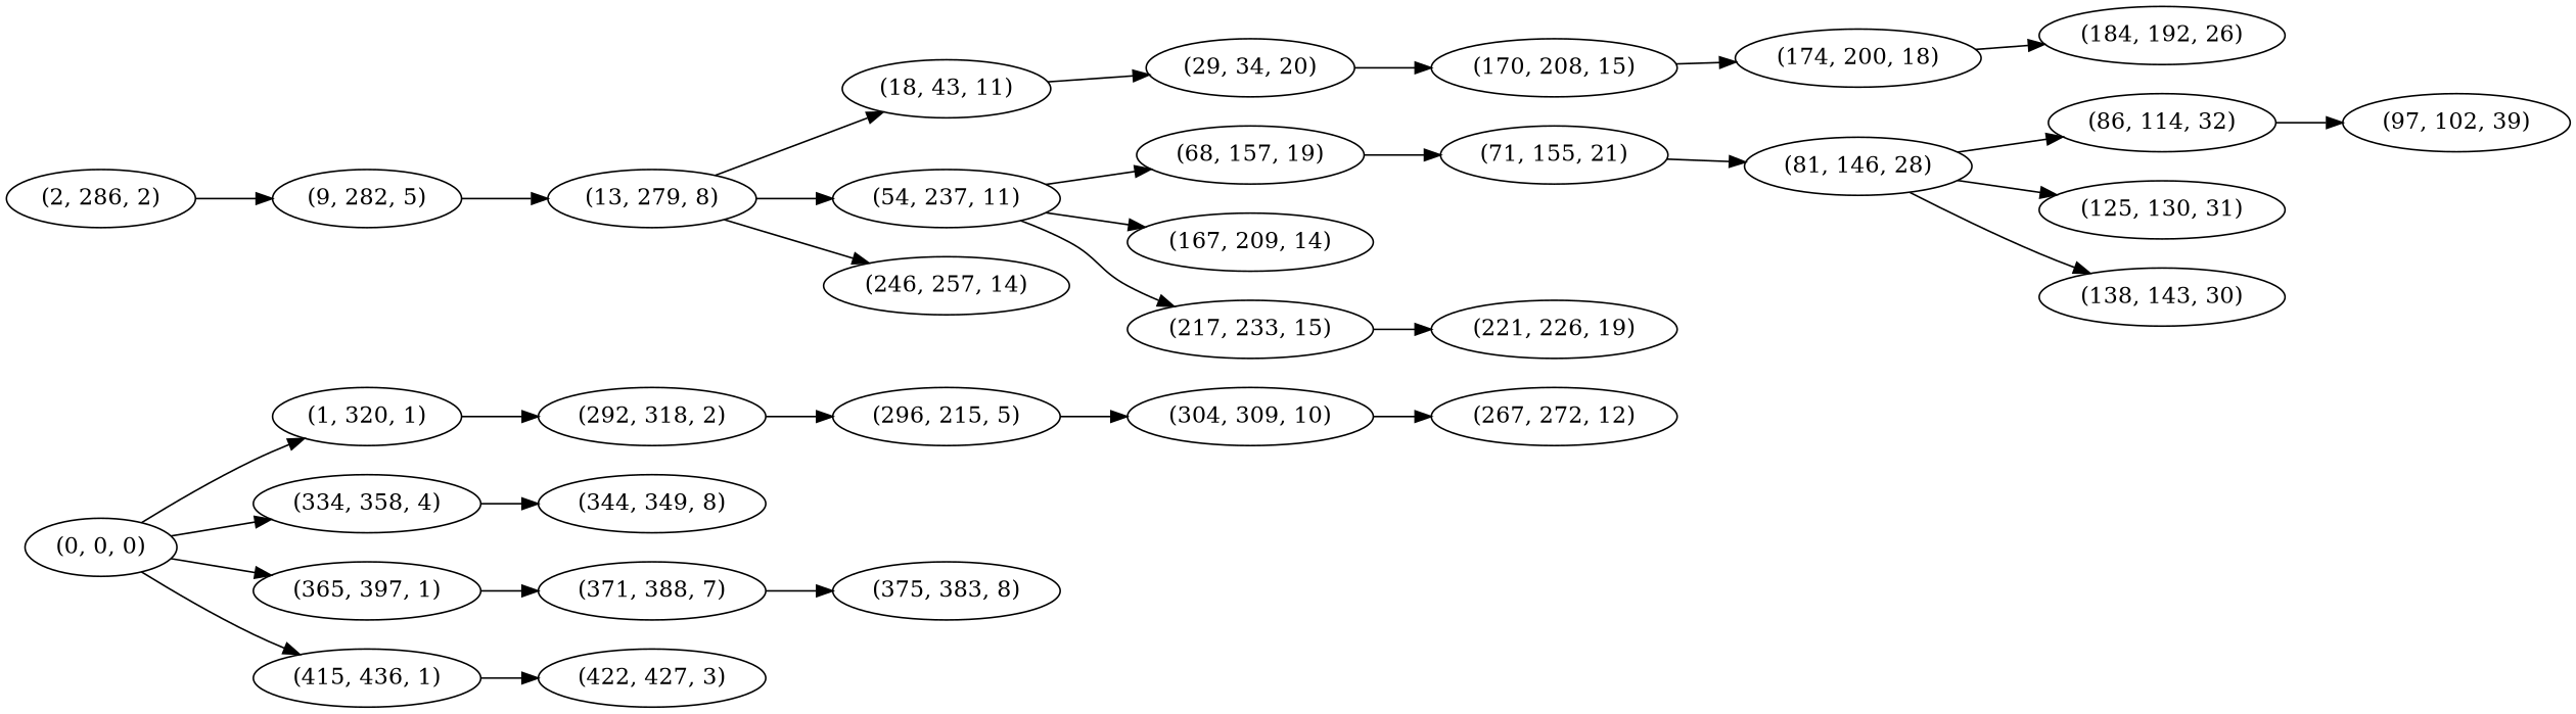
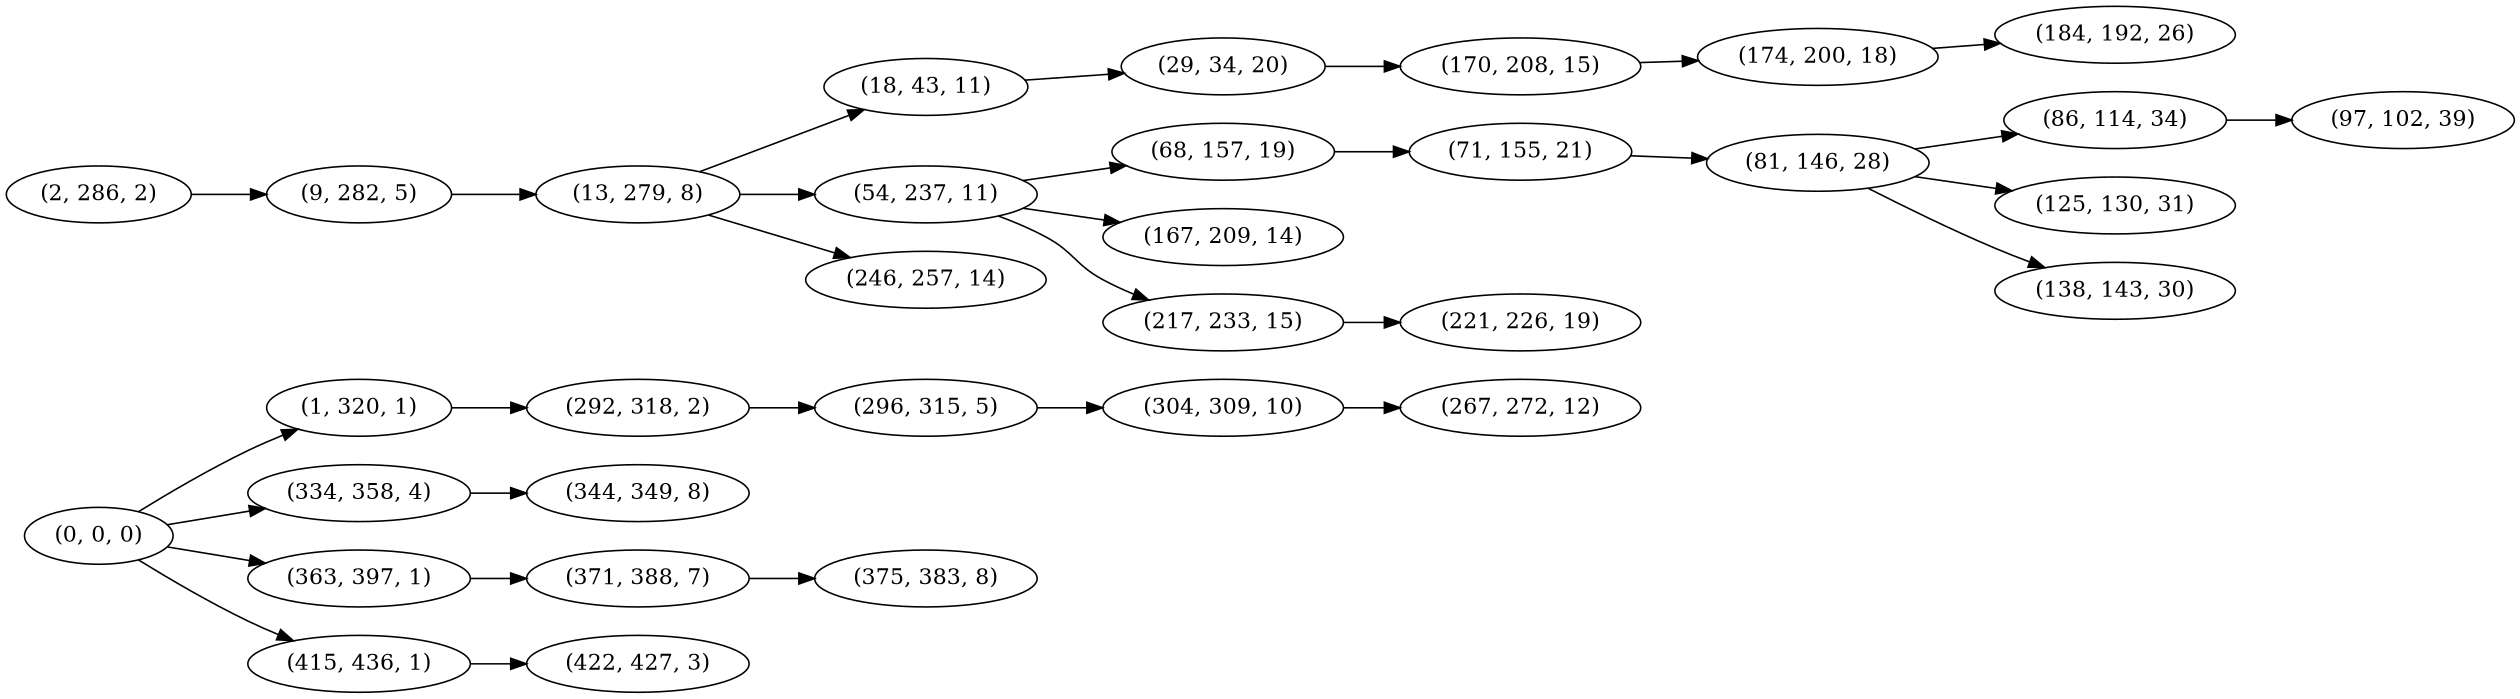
  digraph {
    fontname="DejaVu Serif"
    rankdir=LR
    node [fontname="DejaVu Serif"]
    edge [fontname="DejaVu Serif"]
    "(0, 0, 0)"
    "(1, 320, 1)"
    "(334, 358, 4)"
-   "(365, 397, 1)"
+   "(365, 397, 1)" [label="(363, 397, 1)"]
    "(415, 436, 1)"
    "(292, 318, 2)"
    "(344, 349, 8)"
    "(371, 388, 7)"
    "(422, 427, 3)"
    "(2, 286, 2)"
    "(9, 282, 5)"
-   "(296, 315, 5)" [label="(296, 215, 5)"]
+   "(296, 315, 5)"
    "(13, 279, 8)"
    "(18, 43, 11)"
    "(54, 237, 11)"
    "(246, 257, 14)"
    "(29, 34, 20)"
    "(68, 157, 19)"
    "(167, 209, 14)"
    "(217, 233, 15)"
    "(170, 208, 15)"
    "(71, 155, 21)"
    "(221, 226, 19)"
    "(81, 146, 28)"
-   "(86, 114, 32)"
+   "(86, 114, 32)" [label="(86, 114, 34)"]
    "(125, 130, 31)"
    "(138, 143, 30)"
    "(97, 102, 39)"
    "(174, 200, 18)"
    "(184, 192, 26)"
    "(304, 309, 10)"
    "(267, 272, 12)"
    "(375, 383, 8)"
    "(0, 0, 0)" -> "(1, 320, 1)"
    "(0, 0, 0)" -> "(334, 358, 4)"
    "(0, 0, 0)" -> "(365, 397, 1)"
    "(0, 0, 0)" -> "(415, 436, 1)"
    "(1, 320, 1)" -> "(292, 318, 2)"
    "(334, 358, 4)" -> "(344, 349, 8)"
    "(365, 397, 1)" -> "(371, 388, 7)"
    "(415, 436, 1)" -> "(422, 427, 3)"
    "(292, 318, 2)" -> "(296, 315, 5)"
    "(371, 388, 7)" -> "(375, 383, 8)"
    "(2, 286, 2)" -> "(9, 282, 5)"
    "(9, 282, 5)" -> "(13, 279, 8)"
    "(296, 315, 5)" -> "(304, 309, 10)"
    "(13, 279, 8)" -> "(18, 43, 11)"
    "(13, 279, 8)" -> "(54, 237, 11)"
    "(13, 279, 8)" -> "(246, 257, 14)"
    "(18, 43, 11)" -> "(29, 34, 20)"
    "(54, 237, 11)" -> "(68, 157, 19)"
    "(54, 237, 11)" -> "(167, 209, 14)"
    "(54, 237, 11)" -> "(217, 233, 15)"
    "(29, 34, 20)" -> "(170, 208, 15)"
    "(68, 157, 19)" -> "(71, 155, 21)"
    "(217, 233, 15)" -> "(221, 226, 19)"
    "(170, 208, 15)" -> "(174, 200, 18)"
    "(71, 155, 21)" -> "(81, 146, 28)"
    "(81, 146, 28)" -> "(86, 114, 32)"
    "(81, 146, 28)" -> "(125, 130, 31)"
    "(81, 146, 28)" -> "(138, 143, 30)"
    "(86, 114, 32)" -> "(97, 102, 39)"
    "(174, 200, 18)" -> "(184, 192, 26)"
    "(304, 309, 10)" -> "(267, 272, 12)"
  }
